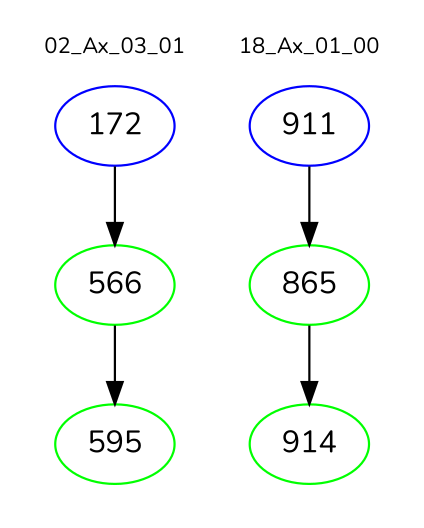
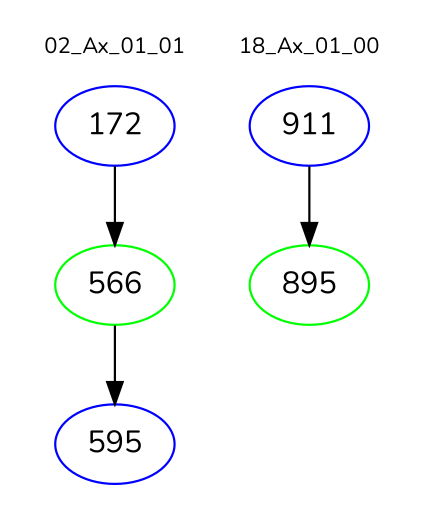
  digraph {
    fontname=Nunito
    node [color=green fontname=Nunito]
    edge [color=black fontname=Nunito]
    n1 [color=blue label=172]
    n2 [label=566]
-   n3 [label=595]
+   n3 [color=blue label=595]
    n4 [color=blue label=911]
-   n5 [label=865]
-   n6 [label=914]
+   n5 [label=895]
    subgraph cluster_1 {
      color=white
      fontsize=10
-     label="02_Ax_03_01"
+     label="02_Ax_01_01"
      n1
      n2
      n3
    }
    subgraph cluster_2 {
      color=white
      fontsize=10
      label="18_Ax_01_00"
      n4
      n5
-     n6
    }
    n1 -> n2
    n2 -> n3
    n4 -> n5
-   n5 -> n6
  }
